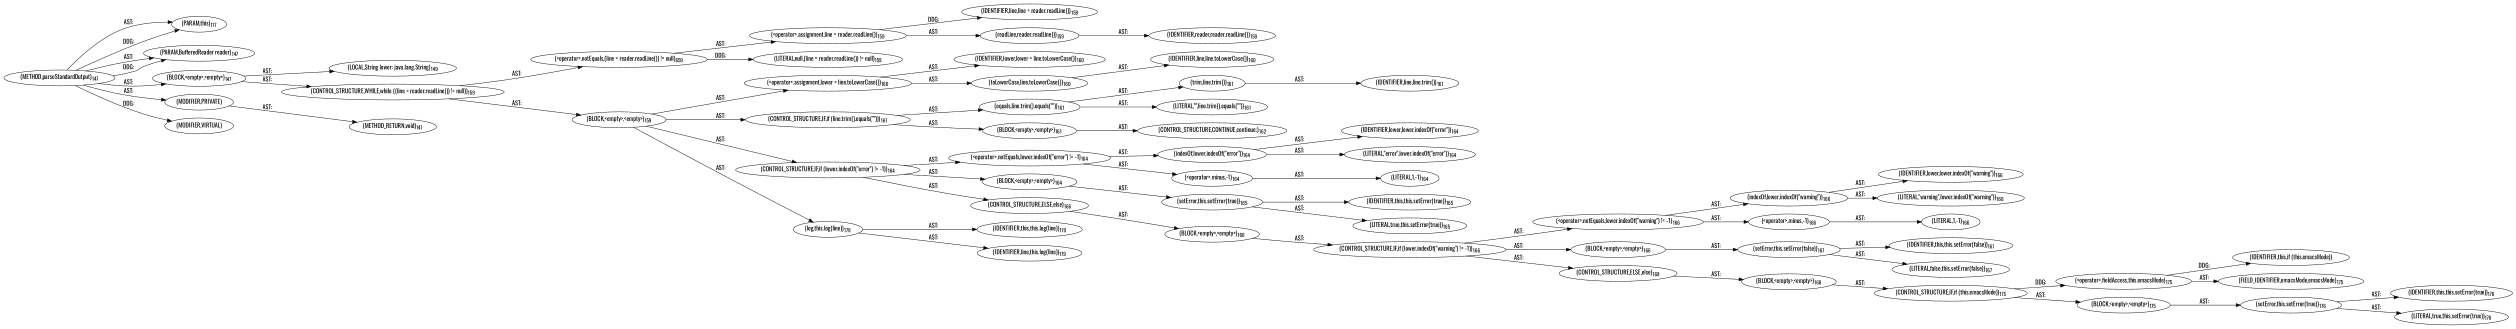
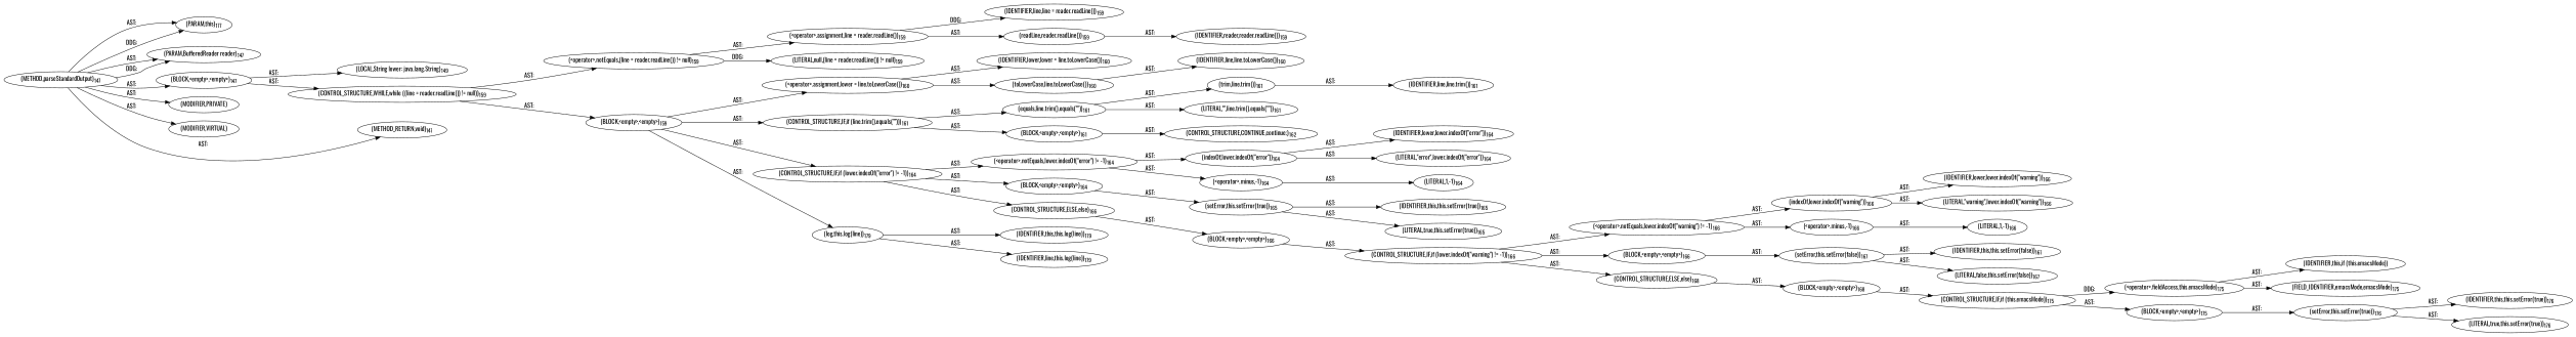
  digraph {
    fontname=Oswald
    rankdir=LR
    node [fontname=Oswald]
    edge [fontname=Oswald]
    n1 [label=<(METHOD,parseStandardOutput)<SUB>147</SUB>>]
    n2 [label=<(PARAM,this)<SUB>177</SUB>>]
    n3 [label=<(PARAM,BufferedReader reader)<SUB>147</SUB>>]
    n4 [label=<(BLOCK,&lt;empty&gt;,&lt;empty&gt;)<SUB>147</SUB>>]
    n5 [label=<(MODIFIER,PRIVATE)>]
    n6 [label=<(MODIFIER,VIRTUAL)>]
    n7 [label=<(METHOD_RETURN,void)<SUB>147</SUB>>]
    n8 [label=<(LOCAL,String lower: java.lang.String)<SUB>149</SUB>>]
    n9 [label=<(CONTROL_STRUCTURE,WHILE,while ((line = reader.readLine()) != null))<SUB>159</SUB>>]
-   n10 [label=<(&lt;operator&gt;.notEquals,(line = reader.readLine()) != null)<SUB>659</SUB>>]
+   n10 [label=<(&lt;operator&gt;.notEquals,(line = reader.readLine()) != null)<SUB>159</SUB>>]
    n11 [label=<(BLOCK,&lt;empty&gt;,&lt;empty&gt;)<SUB>159</SUB>>]
    n12 [label=<(&lt;operator&gt;.assignment,line = reader.readLine())<SUB>159</SUB>>]
    n13 [label=<(LITERAL,null,(line = reader.readLine()) != null)<SUB>159</SUB>>]
    n14 [label=<(&lt;operator&gt;.assignment,lower = line.toLowerCase())<SUB>160</SUB>>]
    n15 [label=<(CONTROL_STRUCTURE,IF,if (line.trim().equals(&quot;&quot;)))<SUB>161</SUB>>]
    n16 [label=<(CONTROL_STRUCTURE,IF,if (lower.indexOf(&quot;error&quot;) != -1))<SUB>164</SUB>>]
    n17 [label=<(log,this.log(line))<SUB>179</SUB>>]
    n18 [label=<(IDENTIFIER,line,line = reader.readLine())<SUB>159</SUB>>]
    n19 [label=<(readLine,reader.readLine())<SUB>159</SUB>>]
    n20 [label=<(IDENTIFIER,reader,reader.readLine())<SUB>159</SUB>>]
    n21 [label=<(IDENTIFIER,lower,lower = line.toLowerCase())<SUB>160</SUB>>]
    n22 [label=<(toLowerCase,line.toLowerCase())<SUB>160</SUB>>]
    n23 [label=<(equals,line.trim().equals(&quot;&quot;))<SUB>161</SUB>>]
    n24 [label=<(BLOCK,&lt;empty&gt;,&lt;empty&gt;)<SUB>161</SUB>>]
    n25 [label=<(&lt;operator&gt;.notEquals,lower.indexOf(&quot;error&quot;) != -1)<SUB>164</SUB>>]
    n26 [label=<(BLOCK,&lt;empty&gt;,&lt;empty&gt;)<SUB>164</SUB>>]
    n27 [label=<(CONTROL_STRUCTURE,ELSE,else)<SUB>166</SUB>>]
    n28 [label=<(IDENTIFIER,this,this.log(line))<SUB>179</SUB>>]
    n29 [label=<(IDENTIFIER,line,this.log(line))<SUB>179</SUB>>]
    n30 [label=<(IDENTIFIER,line,line.toLowerCase())<SUB>160</SUB>>]
    n31 [label=<(trim,line.trim())<SUB>161</SUB>>]
    n32 [label=<(LITERAL,&quot;&quot;,line.trim().equals(&quot;&quot;))<SUB>161</SUB>>]
    n33 [label=<(CONTROL_STRUCTURE,CONTINUE,continue;)<SUB>162</SUB>>]
    n34 [label=<(IDENTIFIER,line,line.trim())<SUB>161</SUB>>]
    n35 [label=<(indexOf,lower.indexOf(&quot;error&quot;))<SUB>164</SUB>>]
    n36 [label=<(&lt;operator&gt;.minus,-1)<SUB>164</SUB>>]
    n37 [label=<(setError,this.setError(true))<SUB>165</SUB>>]
    n38 [label=<(BLOCK,&lt;empty&gt;,&lt;empty&gt;)<SUB>166</SUB>>]
    n39 [label=<(IDENTIFIER,lower,lower.indexOf(&quot;error&quot;))<SUB>164</SUB>>]
    n40 [label=<(LITERAL,&quot;error&quot;,lower.indexOf(&quot;error&quot;))<SUB>164</SUB>>]
    n41 [label=<(LITERAL,1,-1)<SUB>164</SUB>>]
    n42 [label=<(IDENTIFIER,this,this.setError(true))<SUB>165</SUB>>]
    n43 [label=<(LITERAL,true,this.setError(true))<SUB>165</SUB>>]
    n44 [label=<(CONTROL_STRUCTURE,IF,if (lower.indexOf(&quot;warning&quot;) != -1))<SUB>166</SUB>>]
    n45 [label=<(&lt;operator&gt;.notEquals,lower.indexOf(&quot;warning&quot;) != -1)<SUB>166</SUB>>]
    n46 [label=<(BLOCK,&lt;empty&gt;,&lt;empty&gt;)<SUB>166</SUB>>]
    n47 [label=<(CONTROL_STRUCTURE,ELSE,else)<SUB>168</SUB>>]
    n48 [label=<(indexOf,lower.indexOf(&quot;warning&quot;))<SUB>166</SUB>>]
    n49 [label=<(&lt;operator&gt;.minus,-1)<SUB>166</SUB>>]
    n50 [label=<(setError,this.setError(false))<SUB>167</SUB>>]
    n51 [label=<(BLOCK,&lt;empty&gt;,&lt;empty&gt;)<SUB>168</SUB>>]
    n52 [label=<(IDENTIFIER,lower,lower.indexOf(&quot;warning&quot;))<SUB>166</SUB>>]
    n53 [label=<(LITERAL,&quot;warning&quot;,lower.indexOf(&quot;warning&quot;))<SUB>166</SUB>>]
    n54 [label=<(LITERAL,1,-1)<SUB>166</SUB>>]
    n55 [label=<(IDENTIFIER,this,this.setError(false))<SUB>167</SUB>>]
    n56 [label=<(LITERAL,false,this.setError(false))<SUB>167</SUB>>]
    n57 [label=<(CONTROL_STRUCTURE,IF,if (this.emacsMode))<SUB>175</SUB>>]
    n58 [label=<(&lt;operator&gt;.fieldAccess,this.emacsMode)<SUB>175</SUB>>]
    n59 [label=<(BLOCK,&lt;empty&gt;,&lt;empty&gt;)<SUB>175</SUB>>]
    n60 [label=<(IDENTIFIER,this,if (this.emacsMode))>]
    n61 [label=<(FIELD_IDENTIFIER,emacsMode,emacsMode)<SUB>175</SUB>>]
    n62 [label=<(setError,this.setError(true))<SUB>176</SUB>>]
    n63 [label=<(IDENTIFIER,this,this.setError(true))<SUB>176</SUB>>]
    n64 [label=<(LITERAL,true,this.setError(true))<SUB>176</SUB>>]
    n1 -> n2 [label="AST: "]
    n1 -> n2 [label="DDG: "]
    n1 -> n3 [label="AST: "]
    n1 -> n3 [label="DDG: "]
    n1 -> n4 [label="AST: "]
    n1 -> n5 [label="AST: "]
-   n1 -> n6 [label="DDG: "]
-   n5 -> n7 [label="AST: "]
+   n1 -> n6 [label="AST: "]
+   n1 -> n7 [label="AST: "]
    n4 -> n8 [label="AST: "]
    n4 -> n9 [label="AST: "]
    n9 -> n10 [label="AST: "]
    n9 -> n11 [label="AST: "]
    n10 -> n12 [label="AST: "]
    n10 -> n13 [label="DDG: "]
    n11 -> n14 [label="AST: "]
    n11 -> n15 [label="AST: "]
    n11 -> n16 [label="AST: "]
    n11 -> n17 [label="AST: "]
    n12 -> n18 [label="DDG: "]
    n12 -> n19 [label="AST: "]
    n14 -> n21 [label="AST: "]
    n14 -> n22 [label="AST: "]
    n15 -> n23 [label="AST: "]
    n15 -> n24 [label="AST: "]
    n16 -> n25 [label="AST: "]
    n16 -> n26 [label="AST: "]
    n16 -> n27 [label="AST: "]
    n17 -> n28 [label="AST: "]
    n17 -> n29 [label="AST: "]
    n19 -> n20 [label="AST: "]
    n22 -> n30 [label="AST: "]
    n23 -> n31 [label="AST: "]
    n23 -> n32 [label="AST: "]
    n24 -> n33 [label="AST: "]
    n25 -> n35 [label="AST: "]
    n25 -> n36 [label="AST: "]
    n26 -> n37 [label="AST: "]
    n27 -> n38 [label="AST: "]
    n31 -> n34 [label="AST: "]
    n35 -> n39 [label="AST: "]
    n35 -> n40 [label="AST: "]
    n36 -> n41 [label="AST: "]
    n37 -> n42 [label="AST: "]
    n37 -> n43 [label="AST: "]
    n38 -> n44 [label="AST: "]
    n44 -> n45 [label="AST: "]
    n44 -> n46 [label="AST: "]
    n44 -> n47 [label="AST: "]
    n45 -> n48 [label="AST: "]
    n45 -> n49 [label="AST: "]
    n46 -> n50 [label="AST: "]
    n47 -> n51 [label="AST: "]
    n48 -> n52 [label="AST: "]
    n48 -> n53 [label="AST: "]
    n49 -> n54 [label="AST: "]
    n50 -> n55 [label="AST: "]
    n50 -> n56 [label="AST: "]
    n51 -> n57 [label="AST: "]
    n57 -> n58 [label="DDG: "]
    n57 -> n59 [label="AST: "]
-   n58 -> n60 [label="DDG: "]
+   n58 -> n60 [label="AST: "]
    n58 -> n61 [label="AST: "]
    n59 -> n62 [label="AST: "]
    n62 -> n63 [label="AST: "]
    n62 -> n64 [label="AST: "]
  }
